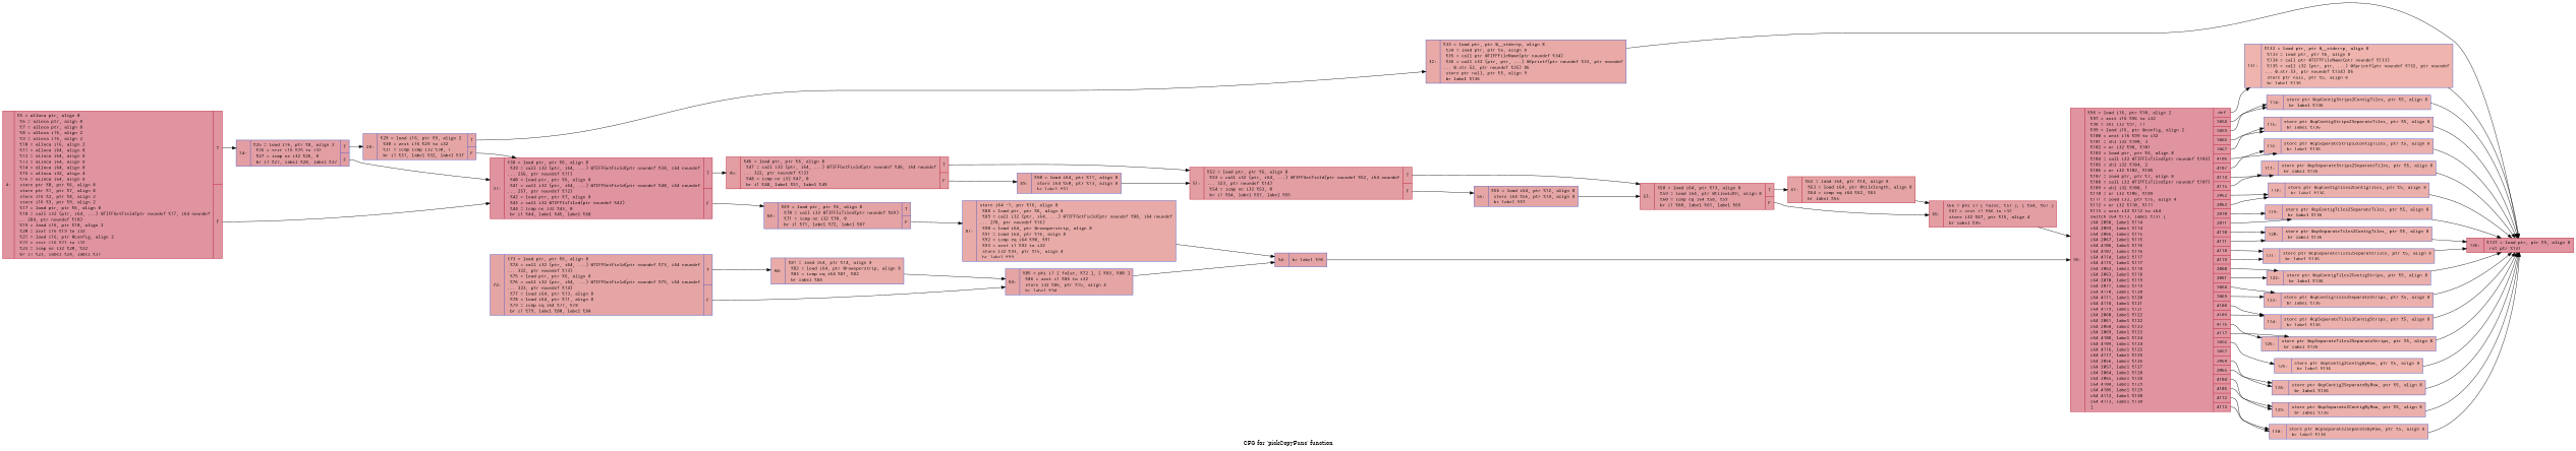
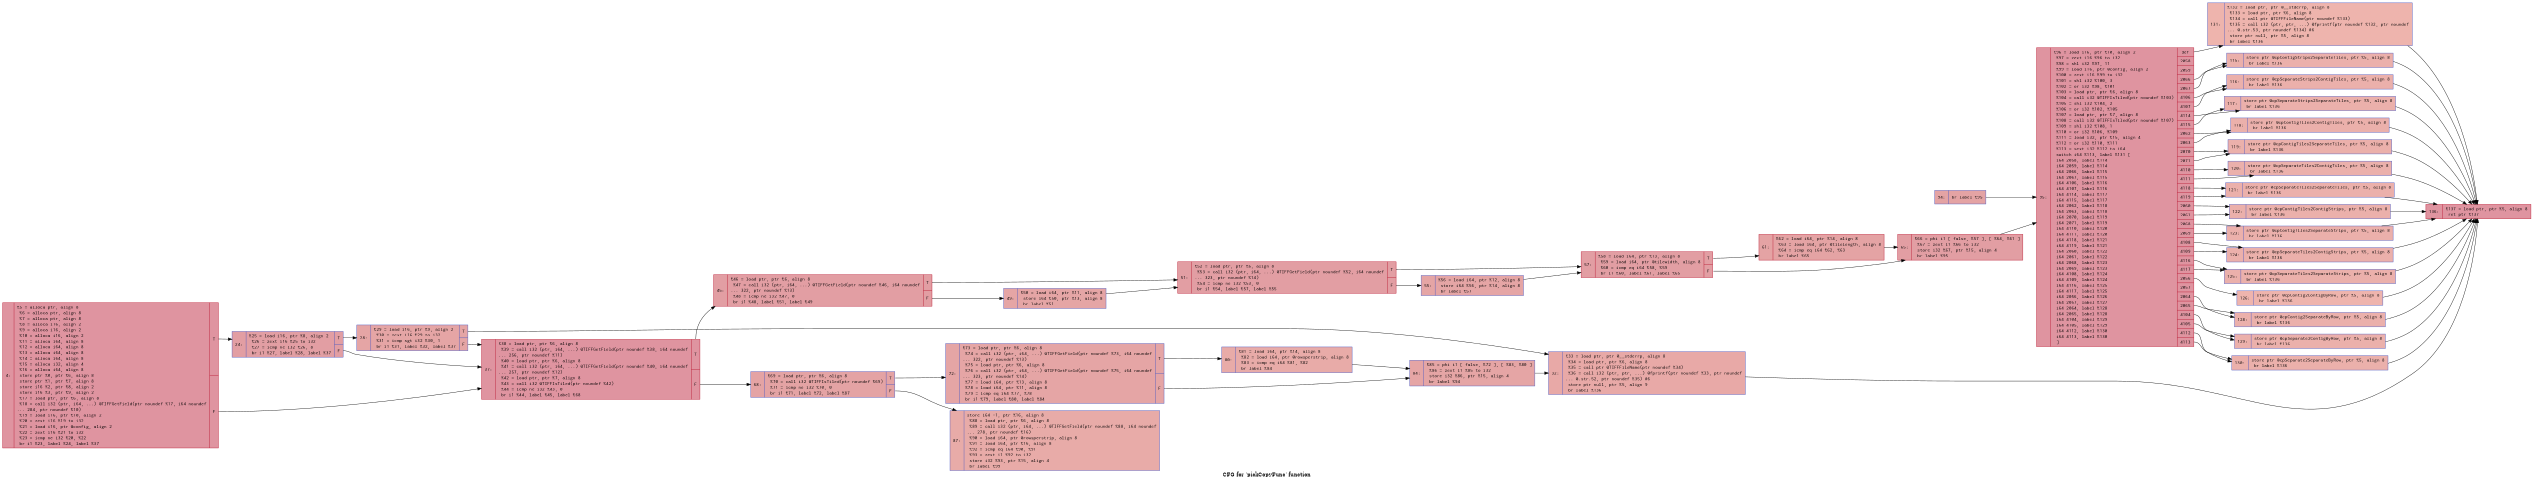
  digraph {
    label="CFG for 'pickCopyFunc' function"
    rankdir=LR
    node [color="#3d50c3ff" fillcolor="#d24b4070" fontname=Courier shape=record style=filled]
    n1 [color="#b70d28ff" fillcolor="#b70d2870" label="{4:\l|  %5 = alloca ptr, align 8\l  %6 = alloca ptr, align 8\l  %7 = alloca ptr, align 8\l  %8 = alloca i16, align 2\l  %9 = alloca i16, align 2\l  %10 = alloca i16, align 2\l  %11 = alloca i64, align 8\l  %12 = alloca i64, align 8\l  %13 = alloca i64, align 8\l  %14 = alloca i64, align 8\l  %15 = alloca i32, align 4\l  %16 = alloca i64, align 8\l  store ptr %0, ptr %6, align 8\l  store ptr %1, ptr %7, align 8\l  store i16 %2, ptr %8, align 2\l  store i16 %3, ptr %9, align 2\l  %17 = load ptr, ptr %6, align 8\l  %18 = call i32 (ptr, i64, ...) @TIFFGetField(ptr noundef %17, i64 noundef\l... 284, ptr noundef %10)\l  %19 = load i16, ptr %10, align 2\l  %20 = zext i16 %19 to i32\l  %21 = load i16, ptr @config, align 2\l  %22 = zext i16 %21 to i32\l  %23 = icmp ne i32 %20, %22\l  br i1 %23, label %24, label %37\l|{<s0>T|<s1>F}}"]
    n2 [fillcolor="#be242e70" label="{24:\l|  %25 = load i16, ptr %8, align 2\l  %26 = zext i16 %25 to i32\l  %27 = icmp ne i32 %26, 8\l  br i1 %27, label %28, label %37\l|{<s0>T|<s1>F}}"]
    n3 [color="#b70d28ff" fillcolor="#b70d2870" label="{37:\l|  %38 = load ptr, ptr %6, align 8\l  %39 = call i32 (ptr, i64, ...) @TIFFGetField(ptr noundef %38, i64 noundef\l... 256, ptr noundef %11)\l  %40 = load ptr, ptr %6, align 8\l  %41 = call i32 (ptr, i64, ...) @TIFFGetField(ptr noundef %40, i64 noundef\l... 257, ptr noundef %12)\l  %42 = load ptr, ptr %7, align 8\l  %43 = call i32 @TIFFIsTiled(ptr noundef %42)\l  %44 = icmp ne i32 %43, 0\l  br i1 %44, label %45, label %68\l|{<s0>T|<s1>F}}"]
-   n4 [fillcolor="#c5333470" label="{28:\l|  %29 = load i16, ptr %9, align 2\l  %30 = zext i16 %29 to i32\l  %31 = icmp icmp i32 %30, 1\l  br i1 %31, label %32, label %37\l|{<s0>T|<s1>F}}"]
+   n4 [fillcolor="#c5333470" label="{28:\l|  %29 = load i16, ptr %9, align 2\l  %30 = zext i16 %29 to i32\l  %31 = icmp sgt i32 %30, 1\l  br i1 %31, label %32, label %37\l|{<s0>T|<s1>F}}"]
    n5 [color="#b70d28ff" fillcolor="#be242e70" label="{45:\l|  %46 = load ptr, ptr %6, align 8\l  %47 = call i32 (ptr, i64, ...) @TIFFGetField(ptr noundef %46, i64 noundef\l... 322, ptr noundef %13)\l  %48 = icmp ne i32 %47, 0\l  br i1 %48, label %51, label %49\l|{<s0>T|<s1>F}}"]
    n6 [fillcolor="#c32e3170" label="{68:\l|  %69 = load ptr, ptr %6, align 8\l  %70 = call i32 @TIFFIsTiled(ptr noundef %69)\l  %71 = icmp ne i32 %70, 0\l  br i1 %71, label %72, label %87\l|{<s0>T|<s1>F}}"]
    n7 [fillcolor="#ca3b3770" label="{32:\l|  %33 = load ptr, ptr @__stderrp, align 8\l  %34 = load ptr, ptr %6, align 8\l  %35 = call ptr @TIFFFileName(ptr noundef %34)\l  %36 = call i32 (ptr, ptr, ...) @fprintf(ptr noundef %33, ptr noundef\l... @.str.52, ptr noundef %35) #6\l  store ptr null, ptr %5, align 9\l  br label %136\l}"]
    n8 [color="#b70d28ff" fillcolor="#be242e70" label="{51:\l|  %52 = load ptr, ptr %6, align 8\l  %53 = call i32 (ptr, i64, ...) @TIFFGetField(ptr noundef %52, i64 noundef\l... 323, ptr noundef %14)\l  %54 = icmp ne i32 %53, 0\l  br i1 %54, label %57, label %55\l|{<s0>T|<s1>F}}"]
    n9 [fillcolor="#c5333470" label="{49:\l|  %50 = load i64, ptr %11, align 8\l  store i64 %50, ptr %13, align 8\l  br label %51\l}"]
    n10 [fillcolor="#c5333470" label="{72:\l|  %73 = load ptr, ptr %6, align 8\l  %74 = call i32 (ptr, i64, ...) @TIFFGetField(ptr noundef %73, i64 noundef\l... 322, ptr noundef %13)\l  %75 = load ptr, ptr %6, align 8\l  %76 = call i32 (ptr, i64, ...) @TIFFGetField(ptr noundef %75, i64 noundef\l... 323, ptr noundef %14)\l  %77 = load i64, ptr %13, align 8\l  %78 = load i64, ptr %11, align 8\l  %79 = icmp eq i64 %77, %78\l  br i1 %79, label %80, label %84\l|{<s0>T|<s1>F}}"]
    n11 [fillcolor="#cc403a70" label="{87:\l|  store i64 -1, ptr %16, align 8\l  %88 = load ptr, ptr %6, align 8\l  %89 = call i32 (ptr, i64, ...) @TIFFGetField(ptr noundef %88, i64 noundef\l... 278, ptr noundef %16)\l  %90 = load i64, ptr @rowsperstrip, align 8\l  %91 = load i64, ptr %16, align 8\l  %92 = icmp eq i64 %90, %91\l  %93 = zext i1 %92 to i32\l  store i32 %93, ptr %15, align 4\l  br label %99\l}"]
    n12 [color="#b70d28ff" fillcolor="#b70d2870" label="{136:\l|  %137 = load ptr, ptr %5, align 8\l  ret ptr %137\l}"]
    n13 [color="#b70d28ff" fillcolor="#be242e70" label="{57:\l|  %58 = load i64, ptr %13, align 8\l  %59 = load i64, ptr @tilewidth, align 8\l  %60 = icmp eq i64 %58, %59\l  br i1 %60, label %61, label %65\l|{<s0>T|<s1>F}}"]
    n14 [fillcolor="#c5333470" label="{55:\l|  %56 = load i64, ptr %12, align 8\l  store i64 %56, ptr %14, align 8\l  br label %57\l}"]
    n15 [fillcolor="#cc403a70" label="{80:\l|  %81 = load i64, ptr %14, align 8\l  %82 = load i64, ptr @rowsperstrip, align 8\l  %83 = icmp eq i64 %81, %82\l  br label %84\l}"]
    n16 [fillcolor="#c5333470" label="{84:\l|  %85 = phi i1 [ false, %72 ], [ %83, %80 ]\l  %86 = zext i1 %85 to i32\l  store i32 %86, ptr %15, align 4\l  br label %94\l}"]
    n17 [fillcolor="#c32e3170" label="{94:\l|  br label %95\l}"]
    n18 [color="#b70d28ff" fillcolor="#c32e3170" label="{61:\l|  %62 = load i64, ptr %14, align 8\l  %63 = load i64, ptr @tilelength, align 8\l  %64 = icmp eq i64 %62, %63\l  br label %65\l}"]
    n19 [color="#b70d28ff" fillcolor="#be242e70" label="{65:\l|  %66 = phi i1 [ false, %57 ], [ %64, %61 ]\l  %67 = zext i1 %66 to i32\l  store i32 %67, ptr %15, align 4\l  br label %95\l}"]
    n20 [color="#b70d28ff" fillcolor="#b70d2870" label="{95:\l|  %96 = load i16, ptr %10, align 2\l  %97 = zext i16 %96 to i32\l  %98 = shl i32 %97, 11\l  %99 = load i16, ptr @config, align 2\l  %100 = zext i16 %99 to i32\l  %101 = shl i32 %100, 3\l  %102 = or i32 %98, %101\l  %103 = load ptr, ptr %6, align 8\l  %104 = call i32 @TIFFIsTiled(ptr noundef %103)\l  %105 = shl i32 %104, 2\l  %106 = or i32 %102, %105\l  %107 = load ptr, ptr %7, align 8\l  %108 = call i32 @TIFFIsTiled(ptr noundef %107)\l  %109 = shl i32 %108, 1\l  %110 = or i32 %106, %109\l  %111 = load i32, ptr %15, align 4\l  %112 = or i32 %110, %111\l  %113 = sext i32 %112 to i64\l  switch i64 %113, label %131 [\l    i64 2058, label %114\l    i64 2059, label %114\l    i64 2066, label %115\l    i64 2067, label %115\l    i64 4106, label %116\l    i64 4107, label %116\l    i64 4114, label %117\l    i64 4115, label %117\l    i64 2062, label %118\l    i64 2063, label %118\l    i64 2070, label %119\l    i64 2071, label %119\l    i64 4110, label %120\l    i64 4111, label %120\l    i64 4118, label %121\l    i64 4119, label %121\l    i64 2060, label %122\l    i64 2061, label %122\l    i64 2068, label %123\l    i64 2069, label %123\l    i64 4108, label %124\l    i64 4109, label %124\l    i64 4116, label %125\l    i64 4117, label %125\l    i64 2056, label %126\l    i64 2057, label %127\l    i64 2064, label %128\l    i64 2065, label %128\l    i64 4104, label %129\l    i64 4105, label %129\l    i64 4112, label %130\l    i64 4113, label %130\l  ]\l|{<s0>def|<s1>2058|<s2>2059|<s3>2066|<s4>2067|<s5>4106|<s6>4107|<s7>4114|<s8>4115|<s9>2062|<s10>2063|<s11>2070|<s12>2071|<s13>4110|<s14>4111|<s15>4118|<s16>4119|<s17>2060|<s18>2061|<s19>2068|<s20>2069|<s21>4108|<s22>4109|<s23>4116|<s24>4117|<s25>2056|<s26>2057|<s27>2064|<s28>2065|<s29>4104|<s30>4105|<s31>4112|<s32>4113}}"]
    n21 [fillcolor="#d8564670" label="{131:\l|  %132 = load ptr, ptr @__stderrp, align 8\l  %133 = load ptr, ptr %6, align 8\l  %134 = call ptr @TIFFFileName(ptr noundef %133)\l  %135 = call i32 (ptr, ptr, ...) @fprintf(ptr noundef %132, ptr noundef\l... @.str.53, ptr noundef %134) #6\l  store ptr null, ptr %5, align 8\l  br label %136\l}"]
-   n22 [label="{114:\l|  store ptr @cpContigStrips2ContigTiles, ptr %5, align 8\l  br label %136\l}"]
    n23 [label="{115:\l|  store ptr @cpContigStrips2SeparateTiles, ptr %5, align 8\l  br label %136\l}"]
    n24 [label="{116:\l|  store ptr @cpSeparateStrips2ContigTiles, ptr %5, align 8\l  br label %136\l}"]
    n25 [label="{117:\l|  store ptr @cpSeparateStrips2SeparateTiles, ptr %5, align 8\l  br label %136\l}"]
    n26 [label="{118:\l|  store ptr @cpContigTiles2ContigTiles, ptr %5, align 8\l  br label %136\l}"]
    n27 [label="{119:\l|  store ptr @cpContigTiles2SeparateTiles, ptr %5, align 8\l  br label %136\l}"]
    n28 [label="{120:\l|  store ptr @cpSeparateTiles2ContigTiles, ptr %5, align 8\l  br label %136\l}"]
    n29 [label="{121:\l|  store ptr @cpSeparateTiles2SeparateTiles, ptr %5, align 8\l  br label %136\l}"]
    n30 [label="{122:\l|  store ptr @cpContigTiles2ContigStrips, ptr %5, align 8\l  br label %136\l}"]
    n31 [label="{123:\l|  store ptr @cpContigTiles2SeparateStrips, ptr %5, align 8\l  br label %136\l}"]
    n32 [label="{124:\l|  store ptr @cpSeparateTiles2ContigStrips, ptr %5, align 8\l  br label %136\l}"]
    n33 [label="{125:\l|  store ptr @cpSeparateTiles2SeparateStrips, ptr %5, align 8\l  br label %136\l}"]
    n34 [fillcolor="#d8564670" label="{126:\l|  store ptr @cpContig2ContigByRow, ptr %5, align 8\l  br label %136\l}"]
    n35 [label="{128:\l|  store ptr @cpContig2SeparateByRow, ptr %5, align 8\l  br label %136\l}"]
    n36 [label="{129:\l|  store ptr @cpSeparate2ContigByRow, ptr %5, align 8\l  br label %136\l}"]
    n37 [label="{130:\l|  store ptr @cpSeparate2SeparateByRow, ptr %5, align 8\l  br label %136\l}"]
    n1 -> n2 [tailport=s0]
    n1 -> n3 [tailport=s1]
    n2 -> n3 [tailport=s1]
    n2 -> n4 [tailport=s0]
    n3 -> n5 [tailport=s0]
    n3 -> n6 [tailport=s1]
    n4 -> n3 [tailport=s1]
    n4 -> n7 [tailport=s0]
    n5 -> n8 [tailport=s0]
    n5 -> n9 [tailport=s1]
+   n6 -> n10 [tailport=s0]
    n6 -> n11 [tailport=s1]
    n7 -> n12
    n8 -> n13 [tailport=s0]
    n8 -> n14 [tailport=s1]
    n9 -> n8
    n10 -> n15 [tailport=s0]
    n10 -> n16 [tailport=s1]
-   n11 -> n17
    n13 -> n18 [tailport=s0]
    n13 -> n19 [tailport=s1]
    n14 -> n13
    n15 -> n16
-   n16 -> n17
+   n16 -> n7
    n17 -> n20
    n18 -> n19
    n19 -> n20
    n20 -> n21 [tailport=s0]
-   n20 -> n22 [tailport=s1]
-   n20 -> n22 [tailport=s2]
    n20 -> n23 [tailport=s3]
    n20 -> n23 [tailport=s4]
    n20 -> n24 [tailport=s5]
    n20 -> n24 [tailport=s6]
    n20 -> n25 [tailport=s7]
    n20 -> n25 [tailport=s8]
    n20 -> n26 [tailport=s9]
    n20 -> n26 [tailport=s10]
    n20 -> n27 [tailport=s11]
    n20 -> n27 [tailport=s12]
    n20 -> n28 [tailport=s13]
    n20 -> n28 [tailport=s14]
    n20 -> n29 [tailport=s15]
    n20 -> n29 [tailport=s16]
    n20 -> n30 [tailport=s17]
    n20 -> n30 [tailport=s18]
    n20 -> n31 [tailport=s19]
    n20 -> n31 [tailport=s20]
    n20 -> n32 [tailport=s21]
    n20 -> n32 [tailport=s22]
    n20 -> n33 [tailport=s23]
    n20 -> n33 [tailport=s24]
    n20 -> n34 [tailport=s25]
    n20 -> n35 [tailport=s27]
    n20 -> n35 [tailport=s28]
    n20 -> n36 [tailport=s29]
    n20 -> n36 [tailport=s30]
    n20 -> n37 [tailport=s31]
    n20 -> n37 [tailport=s32]
    n21 -> n12
-   n22 -> n12
    n23 -> n12
    n24 -> n12
    n25 -> n12
    n26 -> n12
    n27 -> n12
    n28 -> n12
    n29 -> n12
    n30 -> n12
    n31 -> n12
    n32 -> n12
    n33 -> n12
    n34 -> n12
    n35 -> n12
    n36 -> n12
    n37 -> n12
  }
